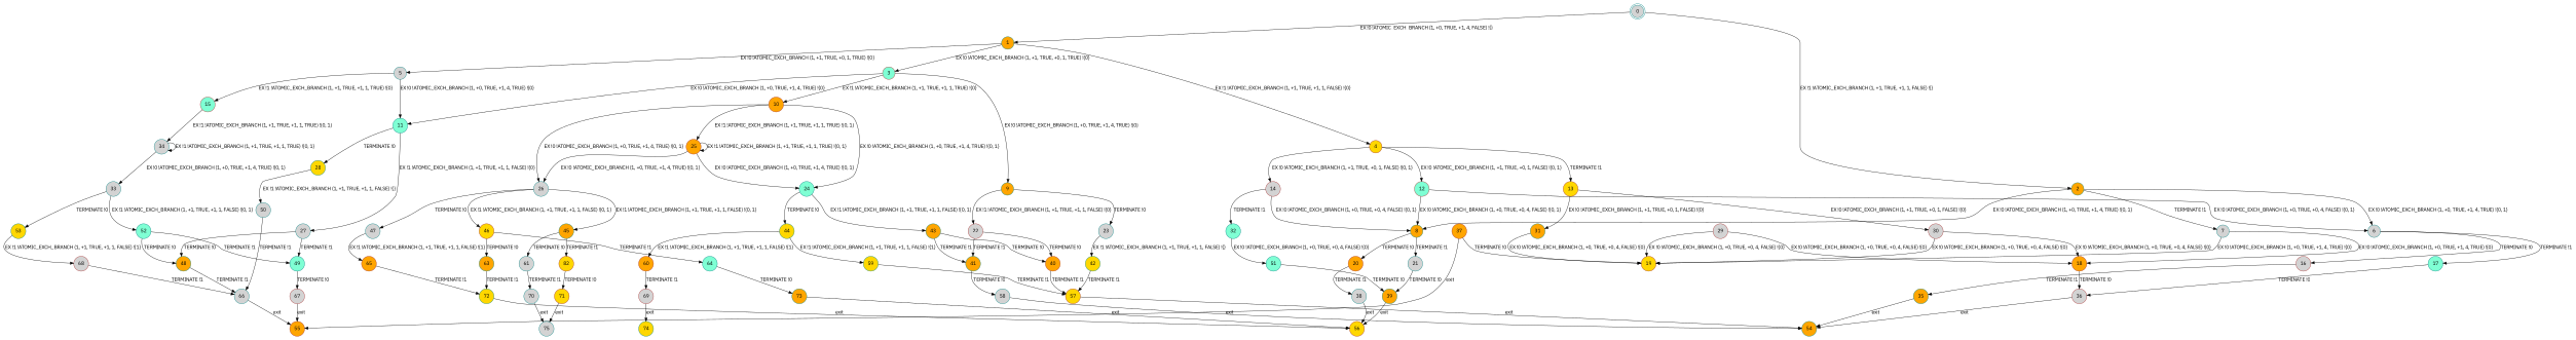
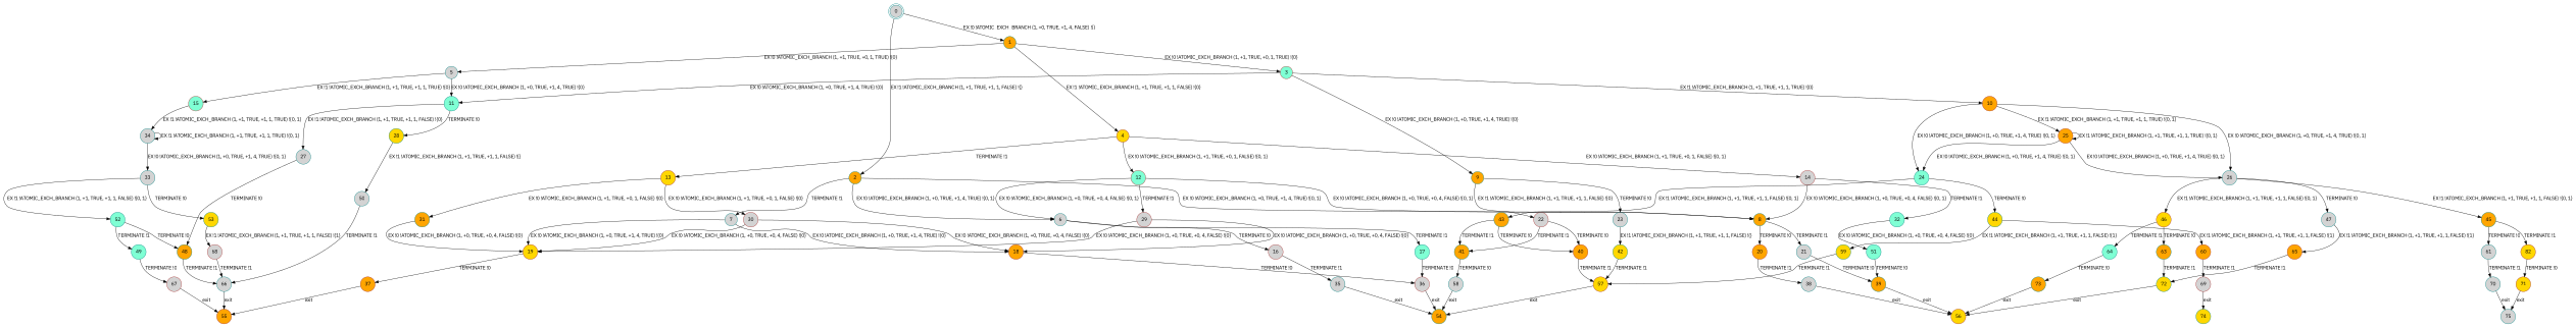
  digraph {
    fontname="IBM Plex Sans"
    node [color=teal fillcolor=lightgrey fontname="IBM Plex Sans" shape=circle style=filled]
    edge [fontname="IBM Plex Sans"]
    0 [peripheries=2]
    1 [fillcolor=orange]
    2 [fillcolor=orange]
    3 [color=brown fillcolor=aquamarine]
    4 [color=brown fillcolor=gold]
    5
    6
    7
    8 [fillcolor=orange]
    9 [fillcolor=orange]
    10 [color=brown fillcolor=orange]
    11 [fillcolor=aquamarine]
    12 [color=brown fillcolor=aquamarine]
    13 [color=brown fillcolor=gold]
    14 [color=brown]
    15 [color=brown fillcolor=aquamarine]
    16 [color=brown]
    17 [fillcolor=aquamarine]
    18 [color=brown fillcolor=orange]
    19 [color=brown fillcolor=gold]
    20 [color=brown fillcolor=orange]
    21
    22 [color=brown]
    23
    24 [fillcolor=aquamarine]
    25 [color=brown fillcolor=orange]
    26
    27
    28 [fillcolor=gold]
    29 [color=brown]
    30 [color=brown]
    31 [fillcolor=orange]
    32 [fillcolor=aquamarine]
    34
-   35 [fillcolor=orange]
+   35
    36 [color=brown]
    37 [color=brown fillcolor=orange]
    38
    39 [fillcolor=orange]
    40 [color=brown fillcolor=orange]
    41 [fillcolor=orange]
    42 [fillcolor=gold]
    43 [fillcolor=orange]
    44 [fillcolor=gold]
    45 [fillcolor=orange]
    46 [color=brown fillcolor=gold]
    47
    48 [fillcolor=orange]
    49 [fillcolor=aquamarine]
    50
    51 [fillcolor=aquamarine]
    52 [fillcolor=aquamarine]
    33
    53 [fillcolor=gold]
    54 [fillcolor=orange]
    55 [color=brown fillcolor=orange]
    56 [color=brown fillcolor=gold]
    57 [color=brown fillcolor=gold]
    58
    59 [fillcolor=gold]
    60 [color=brown fillcolor=orange]
    61
    n63 [color=brown fillcolor=gold label=82]
    63 [fillcolor=orange]
    64 [fillcolor=aquamarine]
    65 [color=brown fillcolor=orange]
    66
    67 [color=brown]
    68 [color=brown]
    69 [color=brown]
    70
    71 [color=brown fillcolor=gold]
    72 [fillcolor=gold]
    73 [fillcolor=orange]
    74 [fillcolor=gold]
    75
    0 -> 1 [label="EX !0 !ATOMIC_EXCH_BRANCH (1, +0, TRUE, +1, 4, FALSE) !{}"]
    0 -> 2 [label="EX !1 !ATOMIC_EXCH_BRANCH (1, +1, TRUE, +1, 1, FALSE) !{}"]
    1 -> 3 [label="EX !0 !ATOMIC_EXCH_BRANCH (1, +1, TRUE, +0, 1, TRUE) !{0}"]
    1 -> 4 [label="EX !1 !ATOMIC_EXCH_BRANCH (1, +1, TRUE, +1, 1, FALSE) !{0}"]
    1 -> 5 [label="EX !0 !ATOMIC_EXCH_BRANCH (1, +1, TRUE, +0, 1, TRUE) !{0}"]
    2 -> 6 [label="EX !0 !ATOMIC_EXCH_BRANCH (1, +0, TRUE, +1, 4, TRUE) !{0, 1}"]
    2 -> 7 [label="TERMINATE !1"]
    2 -> 8 [label="EX !0 !ATOMIC_EXCH_BRANCH (1, +0, TRUE, +1, 4, TRUE) !{0, 1}"]
    3 -> 9 [label="EX !0 !ATOMIC_EXCH_BRANCH (1, +0, TRUE, +1, 4, TRUE) !{0}"]
    3 -> 10 [label="EX !1 !ATOMIC_EXCH_BRANCH (1, +1, TRUE, +1, 1, TRUE) !{0}"]
    3 -> 11 [label="EX !0 !ATOMIC_EXCH_BRANCH (1, +0, TRUE, +1, 4, TRUE) !{0}"]
    4 -> 12 [label="EX !0 !ATOMIC_EXCH_BRANCH (1, +1, TRUE, +0, 1, FALSE) !{0, 1}"]
    4 -> 13 [label="TERMINATE !1"]
    4 -> 14 [label="EX !0 !ATOMIC_EXCH_BRANCH (1, +1, TRUE, +0, 1, FALSE) !{0, 1}"]
    5 -> 11 [label="EX !0 !ATOMIC_EXCH_BRANCH (1, +0, TRUE, +1, 4, TRUE) !{0}"]
    5 -> 15 [label="EX !1 !ATOMIC_EXCH_BRANCH (1, +1, TRUE, +1, 1, TRUE) !{0}"]
    6 -> 16 [label="TERMINATE !0"]
    6 -> 17 [label="TERMINATE !1"]
    7 -> 18 [label="EX !0 !ATOMIC_EXCH_BRANCH (1, +0, TRUE, +1, 4, TRUE) !{0}"]
    7 -> 19 [label="EX !0 !ATOMIC_EXCH_BRANCH (1, +0, TRUE, +1, 4, TRUE) !{0}"]
    8 -> 20 [label="TERMINATE !0"]
    8 -> 21 [label="TERMINATE !1"]
    9 -> 22 [label="EX !1 !ATOMIC_EXCH_BRANCH (1, +1, TRUE, +1, 1, FALSE) !{0}"]
    9 -> 23 [label="TERMINATE !0"]
    10 -> 24 [label="EX !0 !ATOMIC_EXCH_BRANCH (1, +0, TRUE, +1, 4, TRUE) !{0, 1}"]
    10 -> 25 [label="EX !1 !ATOMIC_EXCH_BRANCH (1, +1, TRUE, +1, 1, TRUE) !{0, 1}"]
    10 -> 26 [label="EX !0 !ATOMIC_EXCH_BRANCH (1, +0, TRUE, +1, 4, TRUE) !{0, 1}"]
    11 -> 27 [label="EX !1 !ATOMIC_EXCH_BRANCH (1, +1, TRUE, +1, 1, FALSE) !{0}"]
    11 -> 28 [label="TERMINATE !0"]
    12 -> 6 [label="EX !0 !ATOMIC_EXCH_BRANCH (1, +0, TRUE, +0, 4, FALSE) !{0, 1}"]
    12 -> 8 [label="EX !0 !ATOMIC_EXCH_BRANCH (1, +0, TRUE, +0, 4, FALSE) !{0, 1}"]
+   12 -> 29 [label="TERMINATE !1"]
    13 -> 30 [label="EX !0 !ATOMIC_EXCH_BRANCH (1, +1, TRUE, +0, 1, FALSE) !{0}"]
    13 -> 31 [label="EX !0 !ATOMIC_EXCH_BRANCH (1, +1, TRUE, +0, 1, FALSE) !{0}"]
    14 -> 8 [label="EX !0 !ATOMIC_EXCH_BRANCH (1, +0, TRUE, +0, 4, FALSE) !{0, 1}"]
    14 -> 32 [label="TERMINATE !1"]
    15 -> 34 [label="EX !1 !ATOMIC_EXCH_BRANCH (1, +1, TRUE, +1, 1, TRUE) !{0, 1}"]
    16 -> 35 [label="TERMINATE !1"]
    17 -> 36 [label="TERMINATE !0"]
    18 -> 36 [label="TERMINATE !0"]
-   37 -> 19 [label="TERMINATE !0"]
+   19 -> 37 [label="TERMINATE !0"]
    20 -> 38 [label="TERMINATE !1"]
    21 -> 39 [label="TERMINATE !0"]
    22 -> 40 [label="TERMINATE !0"]
    22 -> 41 [label="TERMINATE !1"]
    23 -> 42 [label="EX !1 !ATOMIC_EXCH_BRANCH (1, +1, TRUE, +1, 1, FALSE) !{}"]
    24 -> 43 [label="EX !1 !ATOMIC_EXCH_BRANCH (1, +1, TRUE, +1, 1, FALSE) !{0, 1}"]
    24 -> 44 [label="TERMINATE !0"]
    25 -> 24 [label="EX !0 !ATOMIC_EXCH_BRANCH (1, +0, TRUE, +1, 4, TRUE) !{0, 1}"]
    25 -> 25 [label="EX !1 !ATOMIC_EXCH_BRANCH (1, +1, TRUE, +1, 1, TRUE) !{0, 1}"]
    25 -> 26 [label="EX !0 !ATOMIC_EXCH_BRANCH (1, +0, TRUE, +1, 4, TRUE) !{0, 1}"]
    26 -> 45 [label="EX !1 !ATOMIC_EXCH_BRANCH (1, +1, TRUE, +1, 1, FALSE) !{0, 1}"]
    26 -> 46 [label="EX !1 !ATOMIC_EXCH_BRANCH (1, +1, TRUE, +1, 1, FALSE) !{0, 1}"]
    26 -> 47 [label="TERMINATE !0"]
    27 -> 48 [label="TERMINATE !0"]
-   27 -> 49 [label="TERMINATE !1"]
    28 -> 50 [label="EX !1 !ATOMIC_EXCH_BRANCH (1, +1, TRUE, +1, 1, FALSE) !{}"]
    29 -> 18 [label="EX !0 !ATOMIC_EXCH_BRANCH (1, +0, TRUE, +0, 4, FALSE) !{0}"]
    29 -> 19 [label="EX !0 !ATOMIC_EXCH_BRANCH (1, +0, TRUE, +0, 4, FALSE) !{0}"]
    30 -> 18 [label="EX !0 !ATOMIC_EXCH_BRANCH (1, +0, TRUE, +0, 4, FALSE) !{0}"]
    30 -> 19 [label="EX !0 !ATOMIC_EXCH_BRANCH (1, +0, TRUE, +0, 4, FALSE) !{0}"]
    31 -> 19 [label="EX !0 !ATOMIC_EXCH_BRANCH (1, +0, TRUE, +0, 4, FALSE) !{0}"]
    32 -> 51 [label="EX !0 !ATOMIC_EXCH_BRANCH (1, +0, TRUE, +0, 4, FALSE) !{0}"]
    34 -> 34 [label="EX !1 !ATOMIC_EXCH_BRANCH (1, +1, TRUE, +1, 1, TRUE) !{0, 1}"]
    34 -> 33 [label="EX !0 !ATOMIC_EXCH_BRANCH (1, +0, TRUE, +1, 4, TRUE) !{0, 1}"]
    35 -> 54 [label=exit]
    36 -> 54 [label=exit]
    37 -> 55 [label=exit]
    38 -> 56 [label=exit]
    39 -> 56 [label=exit]
    40 -> 57 [label="TERMINATE !1"]
    41 -> 58 [label="TERMINATE !0"]
    42 -> 57 [label="TERMINATE !1"]
    43 -> 40 [label="TERMINATE !0"]
    43 -> 41 [label="TERMINATE !1"]
    44 -> 59 [label="EX !1 !ATOMIC_EXCH_BRANCH (1, +1, TRUE, +1, 1, FALSE) !{1}"]
    44 -> 60 [label="EX !1 !ATOMIC_EXCH_BRANCH (1, +1, TRUE, +1, 1, FALSE) !{1}"]
    45 -> 61 [label="TERMINATE !0"]
    45 -> n63 [label="TERMINATE !1"]
    46 -> 63 [label="TERMINATE !0"]
    46 -> 64 [label="TERMINATE !1"]
    47 -> 65 [label="EX !1 !ATOMIC_EXCH_BRANCH (1, +1, TRUE, +1, 1, FALSE) !{1}"]
    48 -> 66 [label="TERMINATE !1"]
    49 -> 67 [label="TERMINATE !0"]
    50 -> 66 [label="TERMINATE !1"]
    51 -> 39 [label="TERMINATE !0"]
    52 -> 48 [label="TERMINATE !0"]
    52 -> 49 [label="TERMINATE !1"]
    33 -> 52 [label="EX !1 !ATOMIC_EXCH_BRANCH (1, +1, TRUE, +1, 1, FALSE) !{0, 1}"]
    33 -> 53 [label="TERMINATE !0"]
    53 -> 68 [label="EX !1 !ATOMIC_EXCH_BRANCH (1, +1, TRUE, +1, 1, FALSE) !{1}"]
    57 -> 54 [label=exit]
    58 -> 54 [label=exit]
    59 -> 57 [label="TERMINATE !1"]
    60 -> 69 [label="TERMINATE !1"]
    61 -> 70 [label="TERMINATE !1"]
    n63 -> 71 [label="TERMINATE !0"]
    63 -> 72 [label="TERMINATE !1"]
    64 -> 73 [label="TERMINATE !0"]
    65 -> 72 [label="TERMINATE !1"]
    66 -> 55 [label=exit]
    67 -> 55 [label=exit]
    68 -> 66 [label="TERMINATE !1"]
    69 -> 74 [label=exit]
    70 -> 75 [label=exit]
    71 -> 75 [label=exit]
    72 -> 56 [label=exit]
    73 -> 56 [label=exit]
  }
